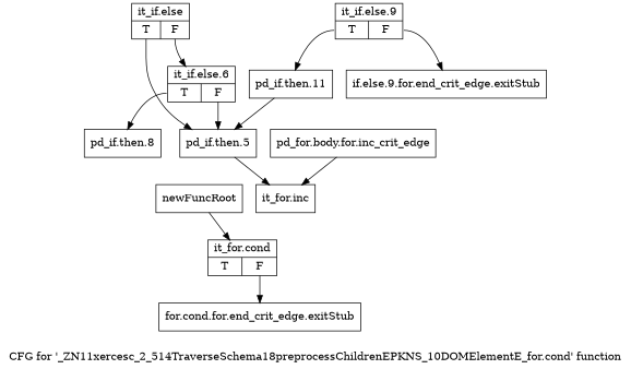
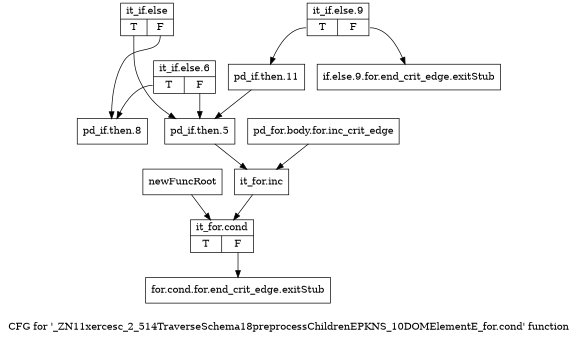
  digraph {
    label="CFG for '_ZN11xercesc_2_514TraverseSchema18preprocessChildrenEPKNS_10DOMElementE_for.cond' function"
    node [shape=record]
    n1 [label="{newFuncRoot}"]
    n2 [label="{it_for.cond|{<s0>T|<s1>F}}"]
    n3 [label="{for.cond.for.end_crit_edge.exitStub}"]
    n4 [label="{if.else.9.for.end_crit_edge.exitStub}"]
    n5 [label="{pd_for.body.for.inc_crit_edge}"]
    n6 [label="{it_for.inc}"]
    n7 [label="{it_if.else|{<s0>T|<s1>F}}"]
    n8 [label="{pd_if.then.5}"]
    n9 [label="{it_if.else.6|{<s0>T|<s1>F}}"]
    n10 [label="{pd_if.then.8}"]
    n11 [label="{it_if.else.9|{<s0>T|<s1>F}}"]
    n12 [label="{pd_if.then.11}"]
    n1 -> n2
    n2 -> n3 [tailport=s1]
    n5 -> n6
+   n6 -> n2
    n7 -> n8 [tailport=s0]
-   n7 -> n9 [tailport=s1]
+   n7 -> n10 [tailport=s1]
    n8 -> n6
    n9 -> n8 [tailport=s1]
    n9 -> n10 [tailport=s0]
    n11 -> n4 [tailport=s1]
    n11 -> n12 [tailport=s0]
    n12 -> n8
  }
